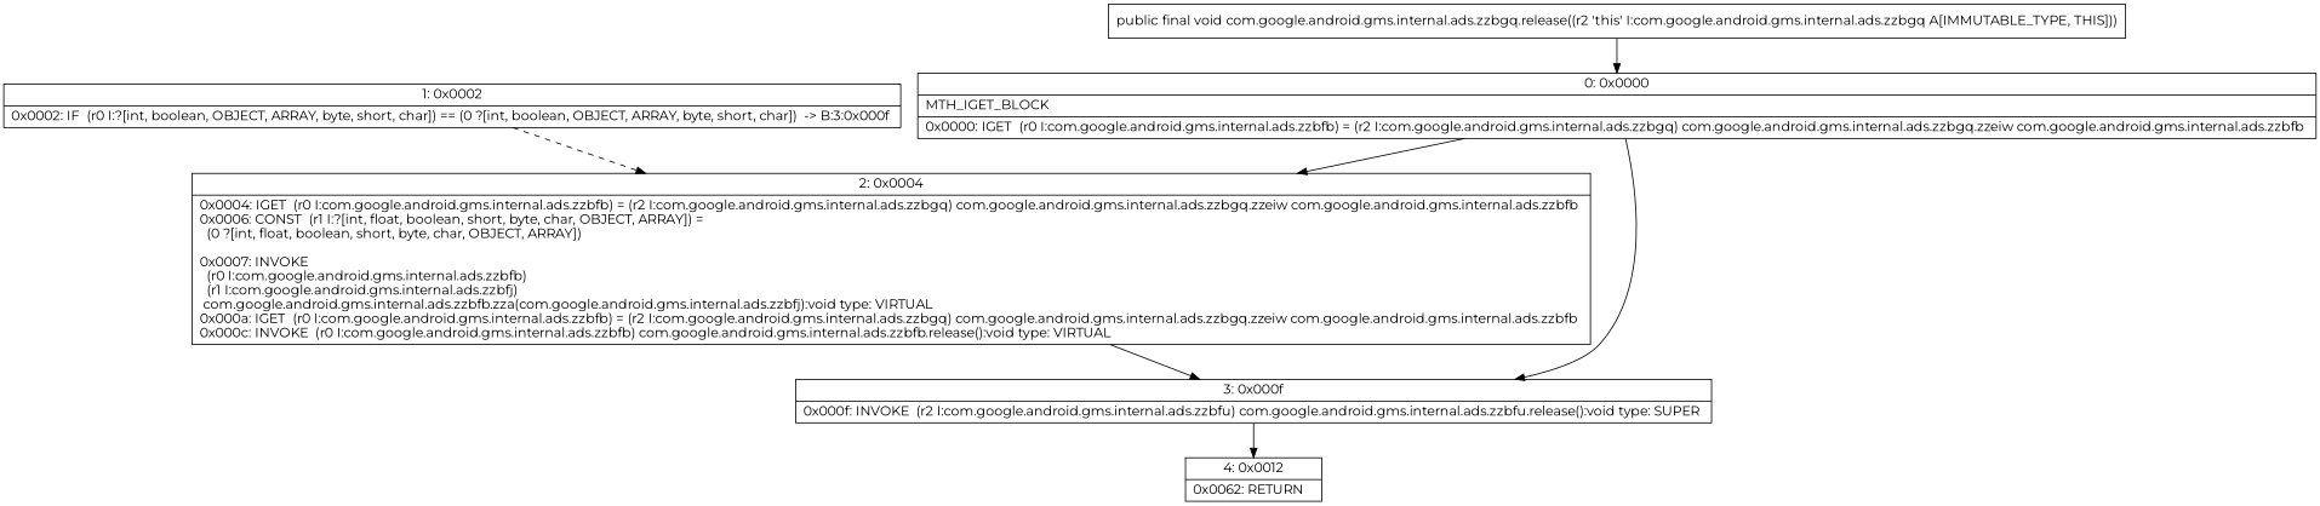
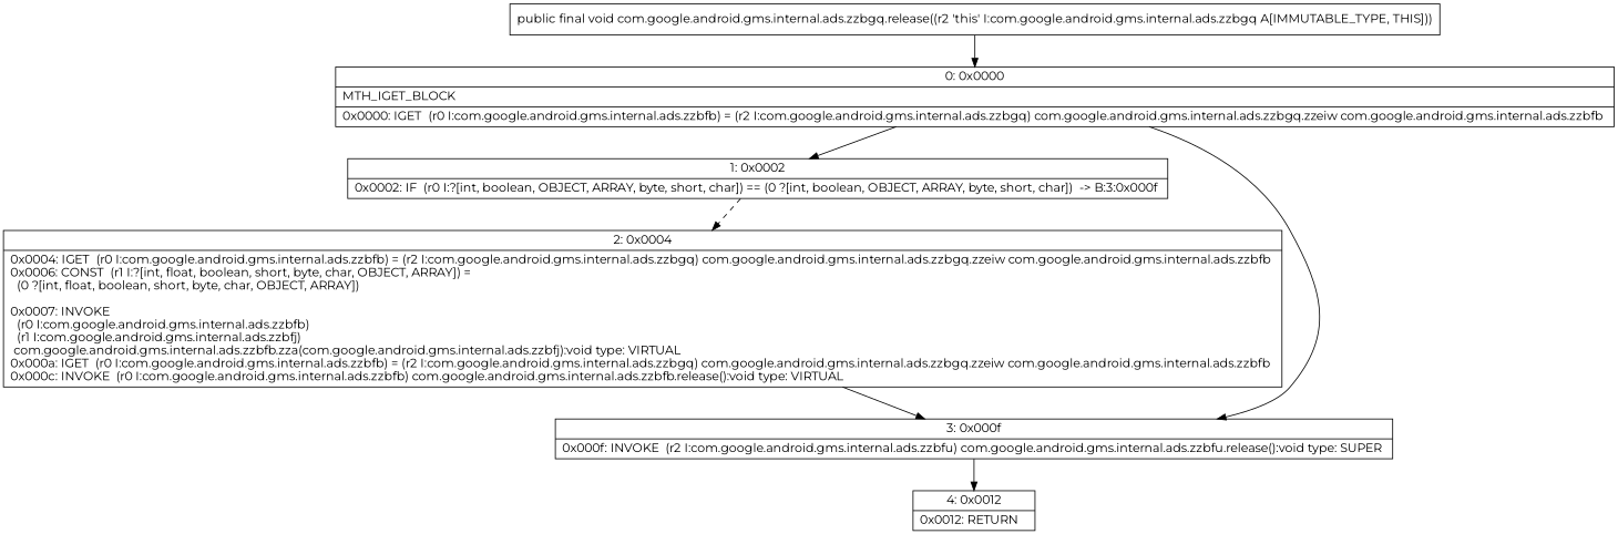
  digraph {
    fontname=Montserrat
    node [fontname=Montserrat shape=record]
    edge [fontname=Montserrat]
    n1 [label="{0\:\ 0x0000|MTH_IGET_BLOCK\l|0x0000: IGET  (r0 I:com.google.android.gms.internal.ads.zzbfb) = (r2 I:com.google.android.gms.internal.ads.zzbgq) com.google.android.gms.internal.ads.zzbgq.zzeiw com.google.android.gms.internal.ads.zzbfb \l}"]
    n2 [label="{1\:\ 0x0002|0x0002: IF  (r0 I:?[int, boolean, OBJECT, ARRAY, byte, short, char]) == (0 ?[int, boolean, OBJECT, ARRAY, byte, short, char])  \-\> B:3:0x000f \l}"]
    n3 [label="{3\:\ 0x000f|0x000f: INVOKE  (r2 I:com.google.android.gms.internal.ads.zzbfu) com.google.android.gms.internal.ads.zzbfu.release():void type: SUPER \l}"]
    n4 [label="{2\:\ 0x0004|0x0004: IGET  (r0 I:com.google.android.gms.internal.ads.zzbfb) = (r2 I:com.google.android.gms.internal.ads.zzbgq) com.google.android.gms.internal.ads.zzbgq.zzeiw com.google.android.gms.internal.ads.zzbfb \l0x0006: CONST  (r1 I:?[int, float, boolean, short, byte, char, OBJECT, ARRAY]) = \l  (0 ?[int, float, boolean, short, byte, char, OBJECT, ARRAY])\l \l0x0007: INVOKE  \l  (r0 I:com.google.android.gms.internal.ads.zzbfb)\l  (r1 I:com.google.android.gms.internal.ads.zzbfj)\l com.google.android.gms.internal.ads.zzbfb.zza(com.google.android.gms.internal.ads.zzbfj):void type: VIRTUAL \l0x000a: IGET  (r0 I:com.google.android.gms.internal.ads.zzbfb) = (r2 I:com.google.android.gms.internal.ads.zzbgq) com.google.android.gms.internal.ads.zzbgq.zzeiw com.google.android.gms.internal.ads.zzbfb \l0x000c: INVOKE  (r0 I:com.google.android.gms.internal.ads.zzbfb) com.google.android.gms.internal.ads.zzbfb.release():void type: VIRTUAL \l}"]
-   n5 [label="{4\:\ 0x0012|0x0062: RETURN   \l}"]
+   n5 [label="{4\:\ 0x0012|0x0012: RETURN   \l}"]
    n6 [label="{public final void com.google.android.gms.internal.ads.zzbgq.release((r2 'this' I:com.google.android.gms.internal.ads.zzbgq A[IMMUTABLE_TYPE, THIS])) }"]
-   n1 -> n4
+   n1 -> n2
    n1 -> n3
    n2 -> n4 [style=dashed]
    n3 -> n5
    n4 -> n3
    n6 -> n1
  }
